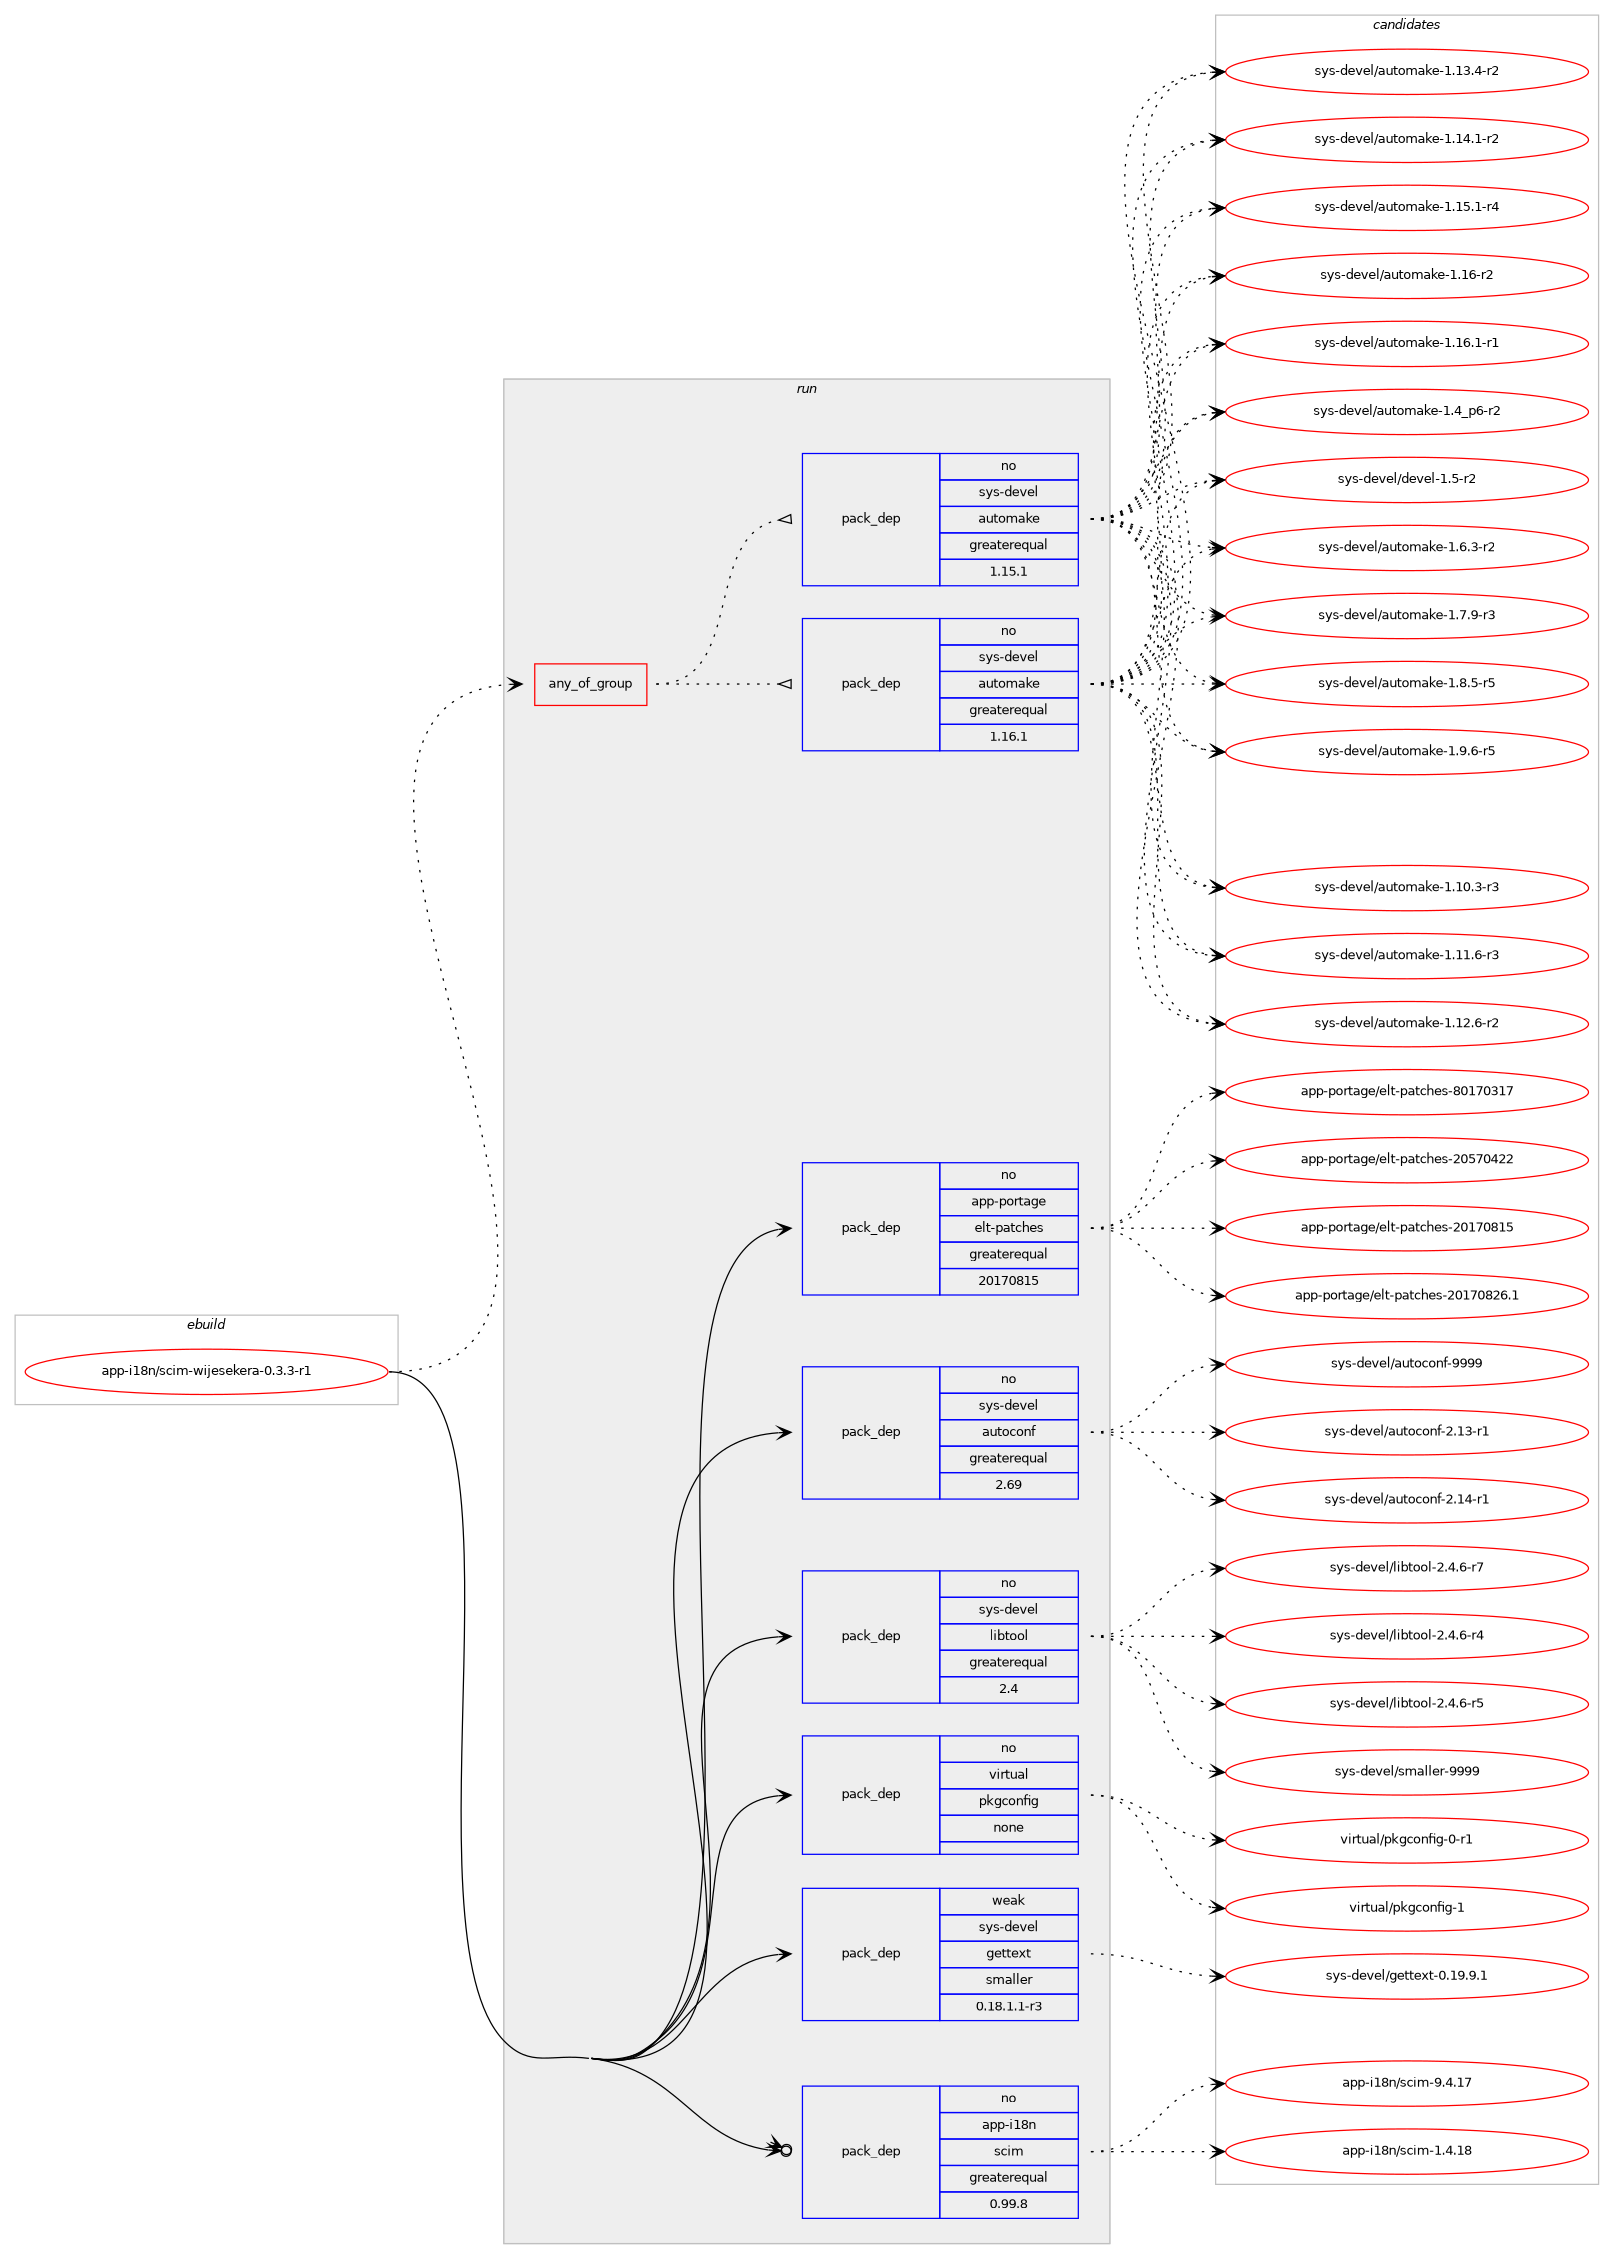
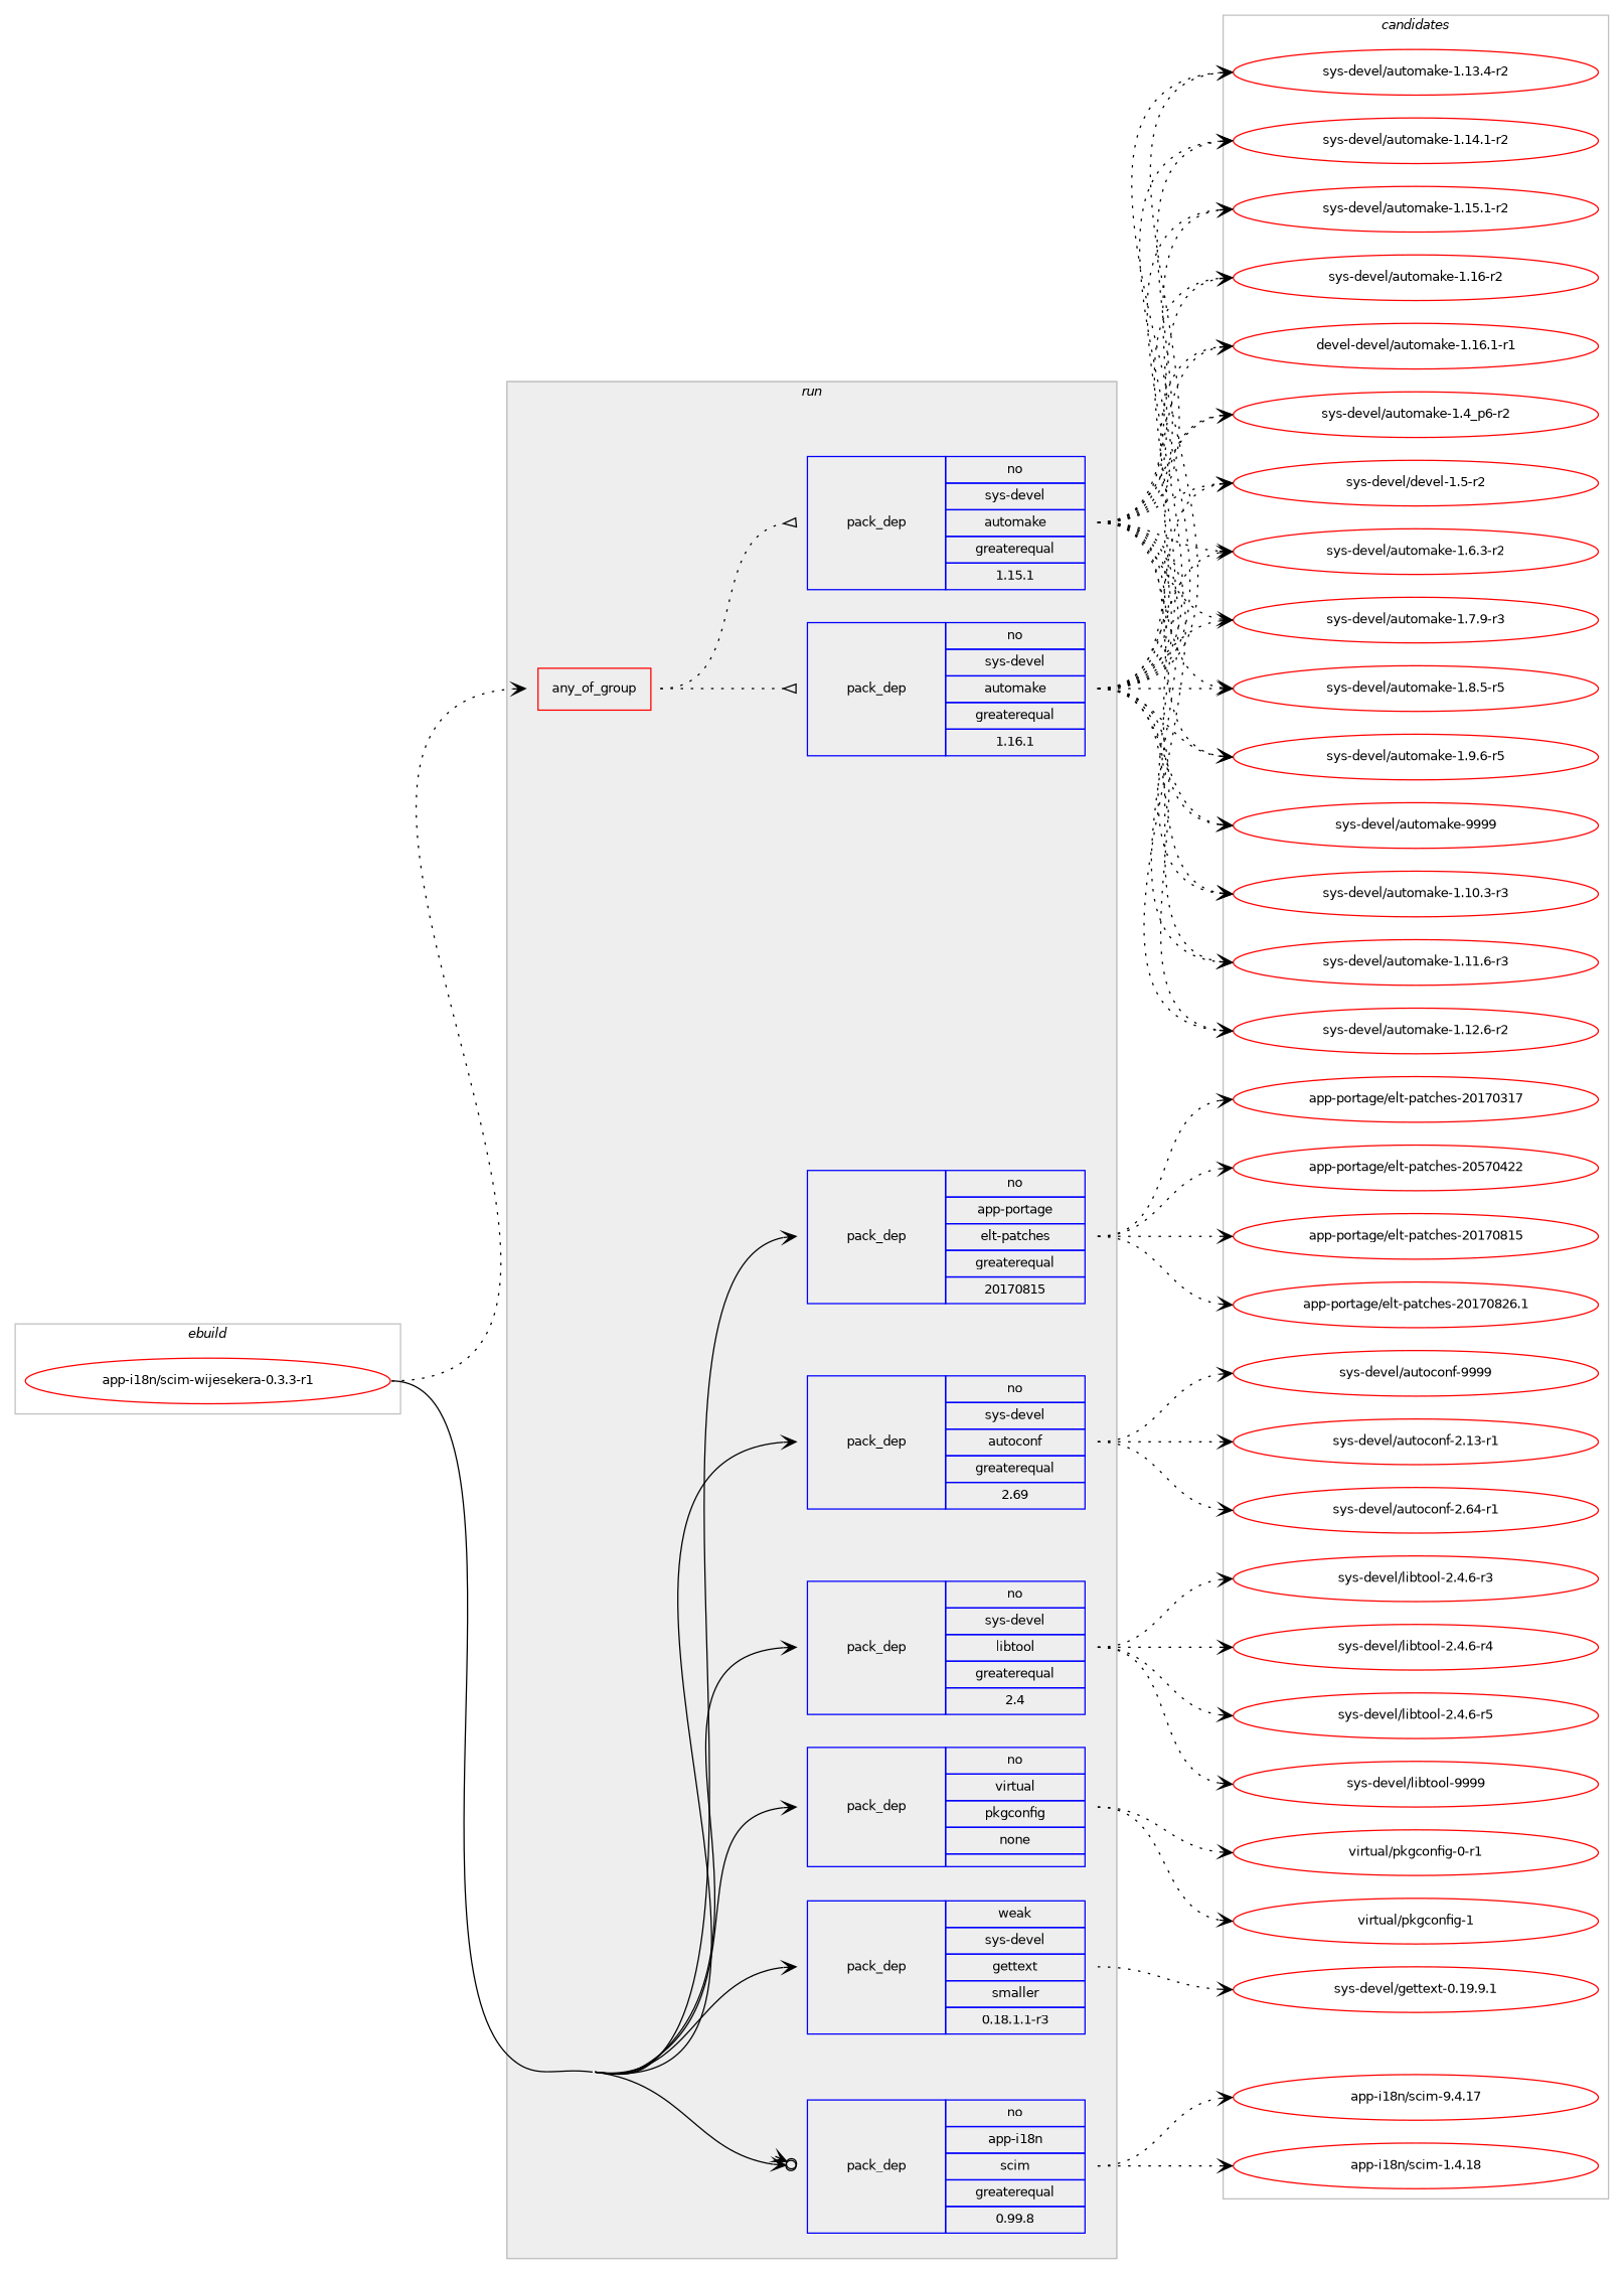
  digraph {
    compound=true
    concentrate=true
    fontname=Helvetica
    fontsize=10
    newrank=true
    rankdir=LR
    ranksep=1.5
    node [color=red fontname=Helvetica fontsize=10]
    edge [arrowhead=vee headport=w style=dotted tailport=e weight=100]
    n1 [label="app-i18n/scim-wijesekera-0.3.3-r1" width=4]
    n2 [color=blue label=<<TABLE BORDER="0" CELLBORDER="1" CELLSPACING="0" CELLPADDING="4" WIDTH="220"><TR><TD ROWSPAN="6" CELLPADDING="30">pack_dep</TD></TR><TR><TD WIDTH="110">no</TD></TR><TR><TD>sys-devel</TD></TR><TR><TD>automake</TD></TR><TR><TD>greaterequal</TD></TR><TR><TD>1.16.1</TD></TR></TABLE>> shape=none]
    n3 [color=blue label=<<TABLE BORDER="0" CELLBORDER="1" CELLSPACING="0" CELLPADDING="4" WIDTH="220"><TR><TD ROWSPAN="6" CELLPADDING="30">pack_dep</TD></TR><TR><TD WIDTH="110">no</TD></TR><TR><TD>sys-devel</TD></TR><TR><TD>automake</TD></TR><TR><TD>greaterequal</TD></TR><TR><TD>1.15.1</TD></TR></TABLE>> shape=none]
    n4 [label=<<TABLE BORDER="0" CELLBORDER="1" CELLSPACING="0" CELLPADDING="4"><TR><TD CELLPADDING="10">any_of_group</TD></TR></TABLE>> shape=none]
    n5 [color=blue label=<<TABLE BORDER="0" CELLBORDER="1" CELLSPACING="0" CELLPADDING="4" WIDTH="220"><TR><TD ROWSPAN="6" CELLPADDING="30">pack_dep</TD></TR><TR><TD WIDTH="110">no</TD></TR><TR><TD>app-portage</TD></TR><TR><TD>elt-patches</TD></TR><TR><TD>greaterequal</TD></TR><TR><TD>20170815</TD></TR></TABLE>> shape=none]
    n6 [color=blue label=<<TABLE BORDER="0" CELLBORDER="1" CELLSPACING="0" CELLPADDING="4" WIDTH="220"><TR><TD ROWSPAN="6" CELLPADDING="30">pack_dep</TD></TR><TR><TD WIDTH="110">no</TD></TR><TR><TD>sys-devel</TD></TR><TR><TD>autoconf</TD></TR><TR><TD>greaterequal</TD></TR><TR><TD>2.69</TD></TR></TABLE>> shape=none]
    n7 [color=blue label=<<TABLE BORDER="0" CELLBORDER="1" CELLSPACING="0" CELLPADDING="4" WIDTH="220"><TR><TD ROWSPAN="6" CELLPADDING="30">pack_dep</TD></TR><TR><TD WIDTH="110">no</TD></TR><TR><TD>sys-devel</TD></TR><TR><TD>libtool</TD></TR><TR><TD>greaterequal</TD></TR><TR><TD>2.4</TD></TR></TABLE>> shape=none]
    n8 [color=blue label=<<TABLE BORDER="0" CELLBORDER="1" CELLSPACING="0" CELLPADDING="4" WIDTH="220"><TR><TD ROWSPAN="6" CELLPADDING="30">pack_dep</TD></TR><TR><TD WIDTH="110">no</TD></TR><TR><TD>virtual</TD></TR><TR><TD>pkgconfig</TD></TR><TR><TD>none</TD></TR><TR><TD></TD></TR></TABLE>> shape=none]
    n9 [color=blue label=<<TABLE BORDER="0" CELLBORDER="1" CELLSPACING="0" CELLPADDING="4" WIDTH="220"><TR><TD ROWSPAN="6" CELLPADDING="30">pack_dep</TD></TR><TR><TD WIDTH="110">weak</TD></TR><TR><TD>sys-devel</TD></TR><TR><TD>gettext</TD></TR><TR><TD>smaller</TD></TR><TR><TD>0.18.1.1-r3</TD></TR></TABLE>> shape=none]
    n10 [color=blue label=<<TABLE BORDER="0" CELLBORDER="1" CELLSPACING="0" CELLPADDING="4" WIDTH="220"><TR><TD ROWSPAN="6" CELLPADDING="30">pack_dep</TD></TR><TR><TD WIDTH="110">no</TD></TR><TR><TD>app-i18n</TD></TR><TR><TD>scim</TD></TR><TR><TD>greaterequal</TD></TR><TR><TD>0.99.8</TD></TR></TABLE>> shape=none]
    n11 [label="sys-devel/automake-1.10.3-r3" width=4]
    n12 [label="sys-devel/automake-1.11.6-r3" width=4]
    n13 [label="sys-devel/automake-1.12.6-r2" width=4]
    n14 [label="sys-devel/automake-1.13.4-r2" width=4]
    n15 [label="sys-devel/automake-1.14.1-r2" width=4]
-   n16 [label="sys-devel/automake-1.15.1-r4" width=4]
+   n16 [label="sys-devel/automake-1.15.1-r2" width=4]
    n17 [label="sys-devel/automake-1.16-r2" width=4]
-   n18 [label="sys-devel/automake-1.16.1-r1" width=4]
+   n18 [label="devel-devel/automake-1.16.1-r1" width=4]
    n19 [label="sys-devel/automake-1.4_p6-r2" width=4]
    n20 [label="sys-devel/devel-1.5-r2" width=4]
    n21 [label="sys-devel/automake-1.6.3-r2" width=4]
    n22 [label="sys-devel/automake-1.7.9-r3" width=4]
    n23 [label="sys-devel/automake-1.8.5-r5" width=4]
    n24 [label="sys-devel/automake-1.9.6-r5" width=4]
-   n26 [label="app-portage/elt-patches-80170317" width=4]
+   n25 [label="sys-devel/automake-9999" width=4]
+   n26 [label="app-portage/elt-patches-20170317" width=4]
    n27 [label="app-portage/elt-patches-20570422" width=4]
    n28 [label="app-portage/elt-patches-20170815" width=4]
    n29 [label="app-portage/elt-patches-20170826.1" width=4]
    n30 [label="sys-devel/autoconf-2.13-r1" width=4]
-   n31 [label="sys-devel/autoconf-2.14-r1" width=4]
+   n31 [label="sys-devel/autoconf-2.64-r1" width=4]
    n32 [label="sys-devel/autoconf-9999" width=4]
-   n33 [label="sys-devel/libtool-2.4.6-r7" width=4]
+   n33 [label="sys-devel/libtool-2.4.6-r3" width=4]
    n34 [label="sys-devel/libtool-2.4.6-r4" width=4]
    n35 [label="sys-devel/libtool-2.4.6-r5" width=4]
-   n36 [label="sys-devel/smaller-9999" width=4]
+   n36 [label="sys-devel/libtool-9999" width=4]
    n37 [label="virtual/pkgconfig-0-r1" width=4]
    n38 [label="virtual/pkgconfig-1" width=4]
    n39 [label="sys-devel/gettext-0.19.9.1" width=4]
    n40 [label="app-i18n/scim-9.4.17" width=4]
    n41 [label="app-i18n/scim-1.4.18" width=4]
    subgraph cluster_1 {
      color=gray
      label=<<i>ebuild</i>>
      rank=same
      n1
    }
    subgraph cluster_2 {
      color=gray
      label=<<i>dependencies</i>>
      subgraph cluster_3 {
        color=gray
        fillcolor="#eeeeee"
        label=<<i>compile</i>>
        style=filled
        subgraph sub_4 {
          color=gray
          fillcolor="#eeeeee"
          label=<<i>compile</i>>
          style=filled
          n4
          subgraph sub_5 {
            color=gray
            fillcolor="#eeeeee"
            label=<<i>compile</i>>
            style=filled
            n2
          }
          subgraph sub_6 {
            color=gray
            fillcolor="#eeeeee"
            label=<<i>compile</i>>
            style=filled
            n3
          }
        }
        subgraph sub_7 {
          color=gray
          fillcolor="#eeeeee"
          label=<<i>compile</i>>
          style=filled
          n5
        }
        subgraph sub_8 {
          color=gray
          fillcolor="#eeeeee"
          label=<<i>compile</i>>
          style=filled
          n6
        }
        subgraph sub_9 {
          color=gray
          fillcolor="#eeeeee"
          label=<<i>compile</i>>
          style=filled
          n7
        }
        subgraph sub_10 {
          color=gray
          fillcolor="#eeeeee"
          label=<<i>compile</i>>
          style=filled
          n8
        }
        subgraph sub_11 {
          color=gray
          fillcolor="#eeeeee"
          label=<<i>compile</i>>
          style=filled
          n9
        }
      }
      subgraph cluster_12 {
        color=gray
        fillcolor="#eeeeee"
        label=<<i>compile and run</i>>
        style=filled
        subgraph sub_13 {
          color=gray
          fillcolor="#eeeeee"
          label=<<i>compile and run</i>>
          style=filled
          n10
        }
      }
      subgraph cluster_14 {
        color=gray
        fillcolor="#eeeeee"
        label=<<i>run</i>>
        style=filled
      }
    }
    subgraph cluster_15 {
      color=gray
      label=<<i>candidates</i>>
      rank=same
      subgraph sub_16 {
        color=black
        label=<<i>candidates</i>>
        nodesep=1
        rank=same
        n11
        n12
        n13
        n14
        n15
        n16
        n17
        n18
        n19
        n20
        n21
        n22
        n23
        n24
+       n25
      }
      subgraph sub_17 {
        color=black
        label=<<i>candidates</i>>
        nodesep=1
        rank=same
        n11
        n12
        n13
        n14
        n15
        n16
        n17
        n18
        n19
        n20
        n21
        n22
        n23
        n24
+       n25
      }
      subgraph sub_18 {
        color=black
        label=<<i>candidates</i>>
        nodesep=1
        rank=same
        n26
        n27
        n28
        n29
      }
      subgraph sub_19 {
        color=black
        label=<<i>candidates</i>>
        nodesep=1
        rank=same
        n30
        n31
        n32
      }
      subgraph sub_20 {
        color=black
        label=<<i>candidates</i>>
        nodesep=1
        rank=same
        n33
        n34
        n35
        n36
      }
      subgraph sub_21 {
        color=black
        label=<<i>candidates</i>>
        nodesep=1
        rank=same
        n37
        n38
      }
      subgraph sub_22 {
        color=black
        label=<<i>candidates</i>>
        nodesep=1
        rank=same
        n39
      }
      subgraph sub_23 {
        color=black
        label=<<i>candidates</i>>
        nodesep=1
        rank=same
        n40
        n41
      }
    }
    n1 -> n4 [weight=20]
    n1 -> n5 [style=solid weight=20]
    n1 -> n6 [style=solid weight=20]
    n1 -> n7 [style=solid weight=20]
    n1 -> n8 [style=solid weight=20]
    n1 -> n9 [style=solid weight=20]
    n1 -> n10 [arrowhead=odotvee style=solid weight=20]
    n2 -> n11
    n2 -> n12
    n2 -> n13
    n2 -> n14
    n2 -> n15
    n2 -> n16
    n2 -> n17
    n2 -> n18
    n2 -> n19
    n2 -> n20
    n2 -> n21
    n2 -> n22
    n2 -> n23
    n2 -> n24
+   n2 -> n25
    n3 -> n11
    n3 -> n12
    n3 -> n13
    n3 -> n14
    n3 -> n15
    n3 -> n16
    n3 -> n17
    n3 -> n18
    n3 -> n19
    n3 -> n20
    n3 -> n21
    n3 -> n22
    n3 -> n23
    n3 -> n24
+   n3 -> n25
    n4 -> n2 [arrowhead=oinv weight=20]
    n4 -> n3 [arrowhead=oinv weight=20]
    n5 -> n26
    n5 -> n27
    n5 -> n28
    n5 -> n29
    n6 -> n30
    n6 -> n31
    n6 -> n32
    n7 -> n33
    n7 -> n34
    n7 -> n35
    n7 -> n36
    n8 -> n37
    n8 -> n38
    n9 -> n39
    n10 -> n40
    n10 -> n41
  }
